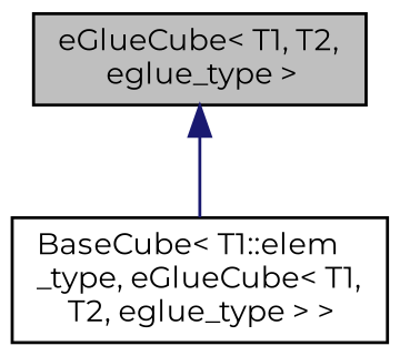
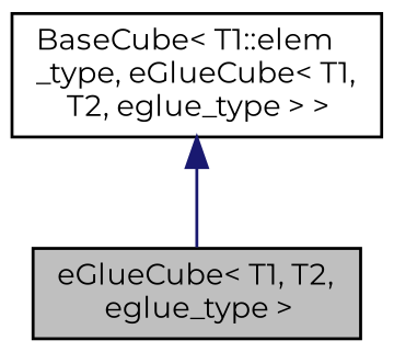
  digraph {
    fontname=Montserrat
    node [color=black fontname=Montserrat fontsize=10 shape=record style=filled]
    n1 [fillcolor=grey75 fontcolor=black height=0.2 label="eGlueCube\< T1, T2,\l eglue_type \>" width=0.4]
    n2 [fillcolor=white height=0.2 label="BaseCube\< T1::elem\l_type, eGlueCube\< T1,\l T2, eglue_type \> \>" width=0.4]
-   n1 -> n2 [color=midnightblue dir=back fontname=Montserrat fontsize=10 labelfontname=Helvetica labelfontsize=10 style=solid]
+   n2 -> n1 [color=midnightblue dir=back fontname=Montserrat fontsize=10 labelfontname=Helvetica labelfontsize=10 style=solid]
  }
